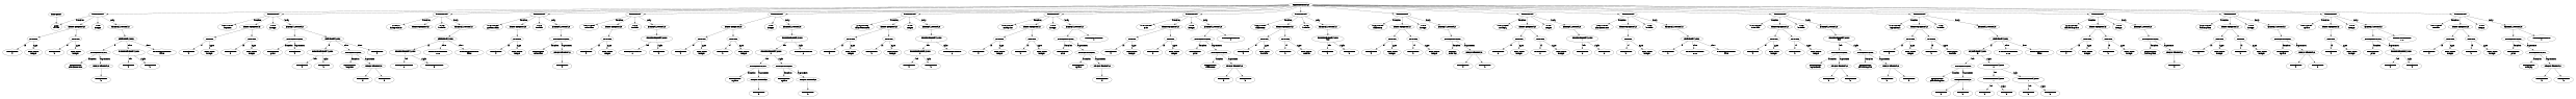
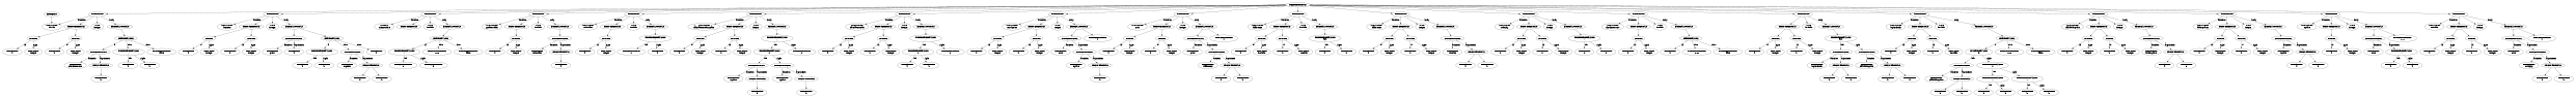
  digraph {
    n1 [label=PROGRAM]
-   n2 [label="CALL\ndivide"]
+   n2 [label="IDENTIFIER\ndivide"]
    n3 [label="DEFINITION-LIST"]
    n4 [label=DEFINITION]
    n5 [label=DEFINITION]
    n6 [label=DEFINITION]
    n7 [label=DEFINITION]
    n8 [label=DEFINITION]
    n9 [label=DEFINITION]
    n10 [label=DEFINITION]
    n11 [label=DEFINITION]
    n12 [label=DEFINITION]
    n13 [label=DEFINITION]
    n14 [label=DEFINITION]
    n15 [label=DEFINITION]
    n16 [label=DEFINITION]
    n17 [label=DEFINITION]
    n18 [label=DEFINITION]
    n19 [label=DEFINITION]
    n20 [label=DEFINITION]
    n21 [label=DEFINITION]
    n22 [label=DEFINITION]
    n23 [label="IDENTIFIER\nloopToN"]
    n24 [label="PARAMETER-LIST"]
    n25 [label="TYPE\ninteger"]
    n26 [label="EXPRESSION-LIST"]
    n27 [label="LITERAL\nis_5_positive"]
    n28 [label="PARAMETER-LIST"]
    n29 [label="TYPE\nboolean"]
    n30 [label="EXPRESSION-LIST"]
    n31 [label="IDENTIFIER\ngreater_than"]
    n32 [label="PARAMETER-LIST"]
    n33 [label="TYPE\nboolean"]
    n34 [label="EXPRESSION-LIST"]
    n35 [label="IDENTIFIER\nredundant"]
    n36 [label="PARAMETER-LIST"]
    n37 [label="TYPE\nboolean"]
    n38 [label="EXPRESSION-LIST"]
+   n39 [label="IDENTIFIER\ncalculate_meansquare"]
    n40 [label="PARAMETER-LIST"]
    n41 [label="TYPE\ninteger"]
    n42 [label="EXPRESSION-LIST"]
    n43 [label="IDENTIFIER\ncalculate_mean"]
    n44 [label="PARAMETER-LIST"]
    n45 [label="TYPE\ninteger"]
    n46 [label="EXPRESSION-LIST"]
    n47 [label="IDENTIFIER\nresultprint"]
    n48 [label="PARAMETER-LIST"]
    n49 [label="TYPE\ninteger"]
    n50 [label="EXPRESSION-LIST"]
    n51 [label="IDENTIFIER\nprint"]
    n52 [label="PARAMETER-LIST"]
    n53 [label="TYPE\ninteger"]
    n54 [label="EXPRESSION-LIST"]
    n55 [label="IDENTIFIER\ndifference"]
    n56 [label="PARAMETER-LIST"]
    n57 [label="TYPE\nboolean"]
    n58 [label="EXPRESSION-LIST"]
    n59 [label="IDENTIFIER\ndifference"]
    n60 [label="PARAMETER-LIST"]
    n61 [label="TYPE\ninteger"]
    n62 [label="EXPRESSION-LIST"]
    n63 [label="IDENTIFIER\nmultiply"]
    n64 [label="PARAMETER-LIST"]
    n65 [label="TYPE\ninteger"]
    n66 [label="EXPRESSION-LIST"]
    n67 [label="PARAMETER-LIST"]
    n68 [label="TYPE\ninteger"]
    n69 [label="EXPRESSION-LIST"]
    n70 [label="IDENTIFIER\ncheck_nonzero"]
    n71 [label="PARAMETER-LIST"]
    n72 [label="TYPE\nboolean"]
    n73 [label="EXPRESSION-LIST"]
-   n74 [label="IDENTIFIER\nis_invalid"]
    n75 [label="PARAMETER-LIST"]
    n76 [label="TYPE\nboolean"]
    n77 [label="EXPRESSION-LIST"]
    n78 [label="IDENTIFIER\nlogic_check"]
    n79 [label="PARAMETER-LIST"]
    n80 [label="TYPE\nboolean"]
    n81 [label="EXPRESSION-LIST"]
    n82 [label="IDENTIFIER\ncall_addsquare"]
    n83 [label="PARAMETER-LIST"]
    n84 [label="TYPE\ninteger"]
    n85 [label="EXPRESSION-LIST"]
    n86 [label="IDENTIFIER\nadd_squares"]
    n87 [label="PARAMETER-LIST"]
    n88 [label="TYPE\ninteger"]
    n89 [label="EXPRESSION-LIST"]
    n90 [label="IDENTIFIER\nsquare"]
    n91 [label="PARAMETER-LIST"]
    n92 [label="TYPE\ninteger"]
    n93 [label="EXPRESSION-LIST"]
    n94 [label="IDENTIFIER\nnotmain"]
    n95 [label="PARAMETER-LIST"]
    n96 [label="TYPE\ninteger"]
    n97 [label="EXPRESSION-LIST"]
    n98 [label="ID-TYPE"]
    n99 [label="ID-TYPE"]
    n100 [label="FUNCTION-CALL"]
    n101 [label="IF-EXPRESSION"]
    n102 [label="IDENTIFIER\na"]
    n103 [label="TERMINAL\ninteger"]
    n104 [label="IDENTIFIER\nb"]
    n105 [label="TERMINAL\ninteger"]
    n106 [label="IDENTIFIER\nprint"]
    n107 [label="IDENTIFIER\na"]
    n108 [label="BINARY-EXPRESSION\n<"]
    n109 [label="FUNCTION-CALL"]
    n110 [label="IDENTIFIER\na"]
    n111 [label="IDENTIFIER\na"]
    n112 [label="IDENTIFIER\nb"]
    n113 [label="IDENTIFIER\nloopToN"]
    n114 [label="ARGUMENT-LIST"]
    n115 [label="IDENTIFIER\na"]
    n116 [label="IDENTIFIER\nb"]
    n117 [label="IF-EXPRESSION"]
    n118 [label="BINARY-EXPRESSION\n<"]
    n119 [label="BOOLEAN-LITERAL\ntrue"]
    n120 [label="BOOLEAN-LITERAL\nfalse"]
    n121 [label="INTEGER-LITERAL\n0"]
    n122 [label="INTEGER-LITERAL\n5"]
    n123 [label="ID-TYPE"]
    n124 [label="FUNCTION-CALL"]
    n125 [label="IDENTIFIER\na"]
    n126 [label="TERMINAL\ninteger"]
    n127 [label="IDENTIFIER\nredundant"]
    n128 [label="ARGUMENT-LIST"]
    n129 [label="IDENTIFIER\na"]
    n130 [label="ID-TYPE"]
    n131 [label="BINARY-EXPRESSION\n<"]
    n132 [label="IDENTIFIER\na"]
    n133 [label="TERMINAL\ninteger"]
    n134 [label="INTEGER-LITERAL\n0"]
    n135 [label="IDENTIFIER\na"]
    n136 [label="ID-TYPE"]
    n137 [label="ID-TYPE"]
    n138 [label="BINARY-EXPRESSION\n/"]
    n139 [label="IDENTIFIER\na"]
    n140 [label="TERMINAL\ninteger"]
    n141 [label="IDENTIFIER\nb"]
    n142 [label="TERMINAL\ninteger"]
    n143 [label="BINARY-EXPRESSION\n+"]
    n144 [label="INTEGER-LITERAL\n2"]
    n145 [label="FUNCTION-CALL"]
    n146 [label="FUNCTION-CALL"]
    n147 [label="IDENTIFIER\nsquare"]
    n148 [label="ARGUMENT-LIST"]
    n149 [label="IDENTIFIER\nsquare"]
    n150 [label="ARGUMENT-LIST"]
    n151 [label="IDENTIFIER\na"]
    n152 [label="IDENTIFIER\nb"]
    n153 [label="ID-TYPE"]
    n154 [label="ID-TYPE"]
    n155 [label="BINARY-EXPRESSION\n/"]
    n156 [label="IDENTIFIER\na"]
    n157 [label="TERMINAL\ninteger"]
    n158 [label="IDENTIFIER\nb"]
    n159 [label="TERMINAL\ninteger"]
    n160 [label="BINARY-EXPRESSION\n+"]
    n161 [label="INTEGER-LITERAL\n2"]
    n162 [label="IDENTIFIER\na"]
    n163 [label="IDENTIFIER\nb"]
    n164 [label="ID-TYPE"]
    n165 [label="ID-TYPE"]
    n166 [label="FUNCTION-CALL"]
    n167 [label="INTEGER-LITERAL\n0"]
    n168 [label="IDENTIFIER\na"]
    n169 [label="TERMINAL\ninteger"]
    n170 [label="IDENTIFIER\nb"]
    n171 [label="TERMINAL\ninteger"]
    n172 [label="IDENTIFIER\nprint"]
    n173 [label="FUNCTION-CALL"]
    n174 [label="IDENTIFIER\nsquare"]
    n175 [label="ARGUMENT-LIST"]
    n176 [label="IDENTIFIER\na"]
    n177 [label="ID-TYPE"]
    n178 [label="ID-TYPE"]
    n179 [label="FUNCTION-CALL"]
    n180 [label="INTEGER-LITERAL\n0"]
    n181 [label="IDENTIFIER\na"]
    n182 [label="TERMINAL\ninteger"]
    n183 [label="IDENTIFIER\nb"]
    n184 [label="TERMINAL\ninteger"]
    n185 [label="IDENTIFIER\nprint"]
    n186 [label="FUNCTION-CALL"]
    n187 [label="IDENTIFIER\ndifference"]
    n188 [label="ARGUMENT-LIST"]
    n189 [label="IDENTIFIER\na"]
    n190 [label="IDENTIFIER\nb"]
    n191 [label="ID-TYPE"]
    n192 [label="ID-TYPE"]
    n193 [label="BINARY-EXPRESSION\nand"]
    n194 [label="IDENTIFIER\na"]
    n195 [label="TERMINAL\nboolean"]
    n196 [label="IDENTIFIER\nb"]
    n197 [label="TERMINAL\nboolean"]
    n198 [label="IDENTIFIER\na"]
    n199 [label="IDENTIFIER\nb"]
    n200 [label="ID-TYPE"]
    n201 [label="ID-TYPE"]
    n202 [label="FUNCTION-CALL"]
    n203 [label="IDENTIFIER\na"]
    n204 [label="TERMINAL\ninteger"]
    n205 [label="IDENTIFIER\nb"]
    n206 [label="TERMINAL\ninteger"]
-   n207 [label="BINARY\nsubtract"]
+   n207 [label="IDENTIFIER\nsubtract"]
    n208 [label="ARGUMENT-LIST"]
    n209 [label="IDENTIFIER\na"]
    n210 [label="IDENTIFIER\nb"]
    n211 [label="ID-TYPE"]
    n212 [label="ID-TYPE"]
    n213 [label="BINARY-EXPRESSION\n*"]
    n214 [label="IDENTIFIER\nx"]
    n215 [label="TERMINAL\ninteger"]
    n216 [label="IDENTIFIER\nx"]
    n217 [label="TERMINAL\ninteger"]
    n218 [label="IDENTIFIER\nx"]
    n219 [label="IDENTIFIER\nx"]
    n220 [label="ID-TYPE"]
    n221 [label="ID-TYPE"]
    n222 [label="IF-EXPRESSION"]
    n223 [label="IDENTIFIER\na"]
    n224 [label="TERMINAL\ninteger"]
    n225 [label="IDENTIFIER\nb"]
    n226 [label="TERMINAL\ninteger"]
    n227 [label="FUNCTION-CALL"]
    n228 [label="BINARY-EXPRESSION\n/"]
    n229 [label="BOOLEAN-LITERAL\nfalse"]
    n230 [label="IDENTIFIER\ncheck_nonzero"]
    n231 [label="ARGUMENT-LIST"]
    n232 [label="IDENTIFIER\na"]
    n233 [label="IDENTIFIER\nb"]
    n234 [label="IDENTIFIER\nb"]
    n235 [label="ID-TYPE"]
    n236 [label="IF-EXPRESSION"]
    n237 [label="IDENTIFIER\nb"]
    n238 [label="TERMINAL\ninteger"]
    n239 [label="IDENTIFIER\nb"]
    n240 [label="BOOLEAN-LITERAL\ntrue"]
    n241 [label="BOOLEAN-LITERAL\nfalse"]
    n242 [label="ID-TYPE"]
    n243 [label="ID-TYPE"]
    n244 [label="BINARY-EXPRESSION\nand"]
    n245 [label="IDENTIFIER\na"]
    n246 [label="TERMINAL\ninteger"]
    n247 [label="IDENTIFIER\nb"]
    n248 [label="TERMINAL\ninteger"]
    n249 [label="FUNCTION-CALL"]
    n250 [label="FUNCTION-CALL"]
    n251 [label="IDENTIFIER\nlogic_check"]
    n252 [label="ARGUMENT-LIST"]
    n253 [label="IDENTIFIER\ncall_addsquare"]
    n254 [label="ARGUMENT-LIST"]
    n255 [label="IDENTIFIER\na"]
    n256 [label="IDENTIFIER\nb"]
    n257 [label="IDENTIFIER\nb"]
    n258 [label="IDENTIFIER\na"]
    n259 [label="ID-TYPE"]
    n260 [label="ID-TYPE"]
    n261 [label="IF-EXPRESSION"]
    n262 [label="IDENTIFIER\na"]
    n263 [label="TERMINAL\ninteger"]
    n264 [label="IDENTIFIER\nb"]
    n265 [label="TERMINAL\nboolean"]
    n266 [label="LIST-EXPRESSION\n="]
    n267 [label="BOOLEAN-LITERAL\ntrue"]
    n268 [label="BOOLEAN-LITERAL\nfalse"]
    n269 [label="FUNCTION-CALL"]
    n270 [label="BINARY-EXPRESSION\n+"]
    n271 [label="IDENTIFIER\ncall_addsquare"]
    n272 [label="ARGUMENT-LIST"]
    n273 [label="BINARY-EXPRESSION\n*"]
    n274 [label="BINARY-EXPRESSION\n*"]
    n275 [label="IDENTIFIER\na"]
    n276 [label="IDENTIFIER\nb"]
    n277 [label="IDENTIFIER\na"]
    n278 [label="IDENTIFIER\na"]
    n279 [label="IDENTIFIER\nb"]
    n280 [label="IDENTIFIER\nb"]
    n281 [label="ID-TYPE"]
    n282 [label="ID-TYPE"]
    n283 [label="FUNCTION-CALL"]
    n284 [label="IDENTIFIER\na"]
    n285 [label="TERMINAL\ninteger"]
    n286 [label="IDENTIFIER\nb"]
    n287 [label="TERMINAL\ninteger"]
    n288 [label="IDENTIFIER\nadd_squares"]
    n289 [label="ARGUMENT-LIST"]
    n290 [label="IDENTIFIER\na"]
+   n291 [label="IDENTIFIER\nc"]
    n292 [label="ID-TYPE"]
    n293 [label="ID-TYPE"]
    n294 [label="FUNCTION-CALL"]
    n295 [label="IDENTIFIER\na"]
    n296 [label="TERMINAL\ninteger"]
    n297 [label="IDENTIFIER\nb"]
    n298 [label="TERMINAL\ninteger"]
    n299 [label="IDENTIFIER\nsquare"]
    n300 [label="ARGUMENT-LIST"]
    n301 [label="IDENTIFIER\na"]
    n302 [label="IDENTIFIER\nb"]
    n303 [label="ID-TYPE"]
    n304 [label="FUNCTION-CALL"]
    n305 [label="BOOLEAN-LITERAL\ntrue"]
    n306 [label="IDENTIFIER\na"]
    n307 [label="TERMINAL\ninteger"]
    n308 [label="IDENTIFIER\nprint"]
    n309 [label="BINARY-EXPRESSION\n*"]
    n310 [label="IDENTIFIER\na"]
    n311 [label="IDENTIFIER\na"]
    n312 [label="ID-TYPE"]
    n313 [label="ID-TYPE"]
    n314 [label="FUNCTION-CALL"]
    n315 [label="INTEGER-LITERAL\n0"]
    n316 [label="IDENTIFIER\na"]
    n317 [label="TERMINAL\ninteger"]
    n318 [label="IDENTIFIER\nb"]
    n319 [label="TERMINAL\ninteger"]
    n320 [label="IDENTIFIER\nprint"]
    n321 [label="FUNCTION-CALL"]
    n322 [label="IDENTIFIER\nmultiply"]
    n323 [label="ARGUMENT-LIST"]
    n324 [label="IDENTIFIER\na"]
    n325 [label="IDENTIFIER\nb"]
    n1 -> n2
    n3 -> n4
    n3 -> n5
    n3 -> n6
    n3 -> n7
    n3 -> n8
    n3 -> n9
    n3 -> n10
    n3 -> n11
    n3 -> n12
    n3 -> n13
    n3 -> n14
    n3 -> n15
    n3 -> n16
    n3 -> n17
    n3 -> n18
    n3 -> n19
    n3 -> n20
    n3 -> n21
    n3 -> n22
    n4 -> n23 [label=function]
    n4 -> n24
    n4 -> n25
    n4 -> n26 [label=body]
    n5 -> n27 [label=function]
    n5 -> n28
    n5 -> n29
    n5 -> n30 [label=body]
    n6 -> n31 [label=function]
    n6 -> n32
    n6 -> n33
    n6 -> n34 [label=body]
    n7 -> n35 [label=function]
    n7 -> n36
    n7 -> n37
    n7 -> n38 [label=body]
+   n8 -> n39 [label=function]
    n8 -> n40
    n8 -> n41
    n8 -> n42 [label=body]
    n9 -> n43 [label=function]
    n9 -> n44
    n9 -> n45
    n9 -> n46 [label=body]
    n10 -> n47 [label=function]
    n10 -> n48
    n10 -> n49
    n10 -> n50 [label=body]
    n11 -> n51 [label=function]
    n11 -> n52
    n11 -> n53
    n11 -> n54 [label=body]
    n12 -> n55 [label=function]
    n12 -> n56
    n12 -> n57
    n12 -> n58 [label=body]
    n13 -> n59 [label=function]
    n13 -> n60
    n13 -> n61
    n13 -> n62 [label=body]
    n14 -> n63 [label=function]
    n14 -> n64
    n14 -> n65
    n14 -> n66 [label=body]
    n15 -> n2 [label=function]
    n15 -> n67
    n15 -> n68
    n15 -> n69 [label=body]
    n16 -> n70 [label=function]
    n16 -> n71
    n16 -> n72
    n16 -> n73 [label=body]
-   n17 -> n74 [label=function]
    n17 -> n75
    n17 -> n76
    n17 -> n77 [label=body]
    n18 -> n78 [label=function]
    n18 -> n79
    n18 -> n80
    n18 -> n81 [label=body]
    n19 -> n82 [label=function]
    n19 -> n83
    n19 -> n84
    n19 -> n85 [label=body]
    n20 -> n86 [label=function]
    n20 -> n87
    n20 -> n88
    n20 -> n89 [label=body]
    n21 -> n90 [label=function]
    n21 -> n91
    n21 -> n92
    n21 -> n93 [label=body]
    n22 -> n94 [label=function]
    n22 -> n95
    n22 -> n96
    n22 -> n97 [label=body]
    n24 -> n98
    n24 -> n99
    n26 -> n100
    n26 -> n101
    n30 -> n117
    n32 -> n123
    n34 -> n124
    n36 -> n130
    n38 -> n131
    n40 -> n136
    n40 -> n137
    n42 -> n138
    n44 -> n153
    n44 -> n154
    n46 -> n155
    n48 -> n164
    n48 -> n165
    n50 -> n166
    n50 -> n167
    n52 -> n177
    n52 -> n178
    n54 -> n179
    n54 -> n180
    n56 -> n191
    n56 -> n192
    n58 -> n193
    n60 -> n200
    n60 -> n201
    n62 -> n202
    n64 -> n211
    n64 -> n212
    n66 -> n213
    n67 -> n220
    n67 -> n221
    n69 -> n222
    n71 -> n235
    n73 -> n236
    n75 -> n242
    n75 -> n243
    n77 -> n244
    n79 -> n259
    n79 -> n260
    n81 -> n261
    n83 -> n281
    n83 -> n282
    n85 -> n283
    n87 -> n292
    n87 -> n293
    n89 -> n294
    n91 -> n303
    n93 -> n304
    n93 -> n305
    n95 -> n312
    n95 -> n313
    n97 -> n314
    n97 -> n315
    n98 -> n102 [label=id]
    n98 -> n103 [label=type]
    n99 -> n104 [label=id]
    n99 -> n105 [label=type]
    n100 -> n106 [label=function]
    n100 -> n107 [label=arguments]
    n101 -> n108 [label=if]
    n101 -> n109 [label=else]
    n101 -> n110 [label=then]
    n108 -> n111 [label=left]
    n108 -> n112 [label=right]
    n109 -> n113 [label=function]
    n109 -> n114 [label=arguments]
    n114 -> n115
    n114 -> n116
    n117 -> n118 [label=if]
    n117 -> n119 [label=else]
    n117 -> n120 [label=then]
    n118 -> n121 [label=left]
    n118 -> n122 [label=right]
    n123 -> n125 [label=id]
    n123 -> n126 [label=type]
    n124 -> n127 [label=function]
    n124 -> n128 [label=arguments]
    n128 -> n129
    n130 -> n132 [label=id]
    n130 -> n133 [label=type]
    n131 -> n134 [label=left]
    n131 -> n135 [label=right]
    n136 -> n139 [label=id]
    n136 -> n140 [label=type]
    n137 -> n141 [label=id]
    n137 -> n142 [label=type]
    n138 -> n143 [label=left]
    n138 -> n144 [label=right]
    n143 -> n145 [label=left]
    n143 -> n146 [label=right]
    n145 -> n147 [label=function]
    n145 -> n148 [label=arguments]
    n146 -> n149 [label=function]
    n146 -> n150 [label=arguments]
    n148 -> n151
    n150 -> n152
    n153 -> n156 [label=id]
    n153 -> n157 [label=type]
    n154 -> n158 [label=id]
    n154 -> n159 [label=type]
    n155 -> n160 [label=left]
    n155 -> n161 [label=right]
    n160 -> n162 [label=left]
    n160 -> n163 [label=right]
    n164 -> n168 [label=id]
    n164 -> n169 [label=type]
    n165 -> n170 [label=id]
    n165 -> n171 [label=type]
    n166 -> n172 [label=function]
    n166 -> n173 [label=arguments]
    n173 -> n174 [label=function]
    n173 -> n175 [label=arguments]
    n175 -> n176
    n177 -> n181 [label=id]
    n177 -> n182 [label=type]
    n178 -> n183 [label=id]
    n178 -> n184 [label=type]
    n179 -> n185 [label=function]
    n179 -> n186 [label=arguments]
    n186 -> n187 [label=function]
    n186 -> n188 [label=arguments]
    n188 -> n189
    n188 -> n190
    n191 -> n194 [label=id]
    n191 -> n195 [label=type]
    n192 -> n196 [label=id]
    n192 -> n197 [label=type]
    n193 -> n198 [label=left]
    n193 -> n199 [label=right]
    n200 -> n203 [label=id]
    n200 -> n204 [label=type]
    n201 -> n205 [label=id]
    n201 -> n206 [label=type]
    n202 -> n207 [label=function]
    n202 -> n208 [label=arguments]
    n208 -> n209
    n208 -> n210
    n211 -> n214 [label=id]
    n211 -> n215 [label=type]
    n212 -> n216 [label=id]
    n212 -> n217 [label=type]
    n213 -> n218 [label=left]
    n213 -> n219 [label=right]
    n220 -> n223 [label=id]
    n220 -> n224 [label=type]
    n221 -> n225 [label=id]
    n221 -> n226 [label=type]
    n222 -> n227 [label=if]
    n222 -> n228 [label=else]
    n222 -> n229 [label=then]
    n227 -> n230 [label=function]
    n227 -> n231 [label=arguments]
    n228 -> n232 [label=left]
    n228 -> n233 [label=right]
    n231 -> n234
    n235 -> n237 [label=id]
    n235 -> n238 [label=type]
    n236 -> n239 [label=if]
    n236 -> n240 [label=else]
    n236 -> n241 [label=then]
    n242 -> n245 [label=id]
    n242 -> n246 [label=type]
    n243 -> n247 [label=id]
    n243 -> n248 [label=type]
    n244 -> n249 [label=left]
    n244 -> n250 [label=right]
    n249 -> n251 [label=function]
    n249 -> n252 [label=arguments]
    n250 -> n253 [label=function]
    n250 -> n254 [label=arguments]
    n252 -> n255
    n252 -> n256
    n254 -> n257
    n254 -> n258
    n259 -> n262 [label=id]
    n259 -> n263 [label=type]
    n260 -> n264 [label=id]
    n260 -> n265 [label=type]
    n261 -> n266 [label=if]
    n261 -> n267 [label=else]
    n261 -> n268 [label=then]
    n266 -> n269 [label=left]
    n266 -> n270 [label=right]
    n269 -> n271 [label=function]
    n269 -> n272 [label=arguments]
    n270 -> n273 [label=left]
    n270 -> n274 [label=right]
    n272 -> n275
    n272 -> n276
    n273 -> n277 [label=left]
    n273 -> n278 [label=right]
    n274 -> n279 [label=left]
    n274 -> n280 [label=right]
    n281 -> n284 [label=id]
    n281 -> n285 [label=type]
    n282 -> n286 [label=id]
    n282 -> n287 [label=type]
    n283 -> n288 [label=function]
    n283 -> n289 [label=arguments]
    n289 -> n290
+   n289 -> n291
    n292 -> n295 [label=id]
    n292 -> n296 [label=type]
    n293 -> n297 [label=id]
    n293 -> n298 [label=type]
    n294 -> n299 [label=function]
    n294 -> n300 [label=arguments]
    n300 -> n301
    n300 -> n302
    n303 -> n306 [label=id]
    n303 -> n307 [label=type]
    n304 -> n308 [label=function]
    n304 -> n309 [label=arguments]
    n309 -> n310 [label=left]
    n309 -> n311 [label=right]
    n312 -> n316 [label=id]
    n312 -> n317 [label=type]
    n313 -> n318 [label=id]
    n313 -> n319 [label=type]
    n314 -> n320 [label=function]
    n314 -> n321 [label=arguments]
    n321 -> n322 [label=function]
    n321 -> n323 [label=arguments]
    n323 -> n324
    n323 -> n325
  }
